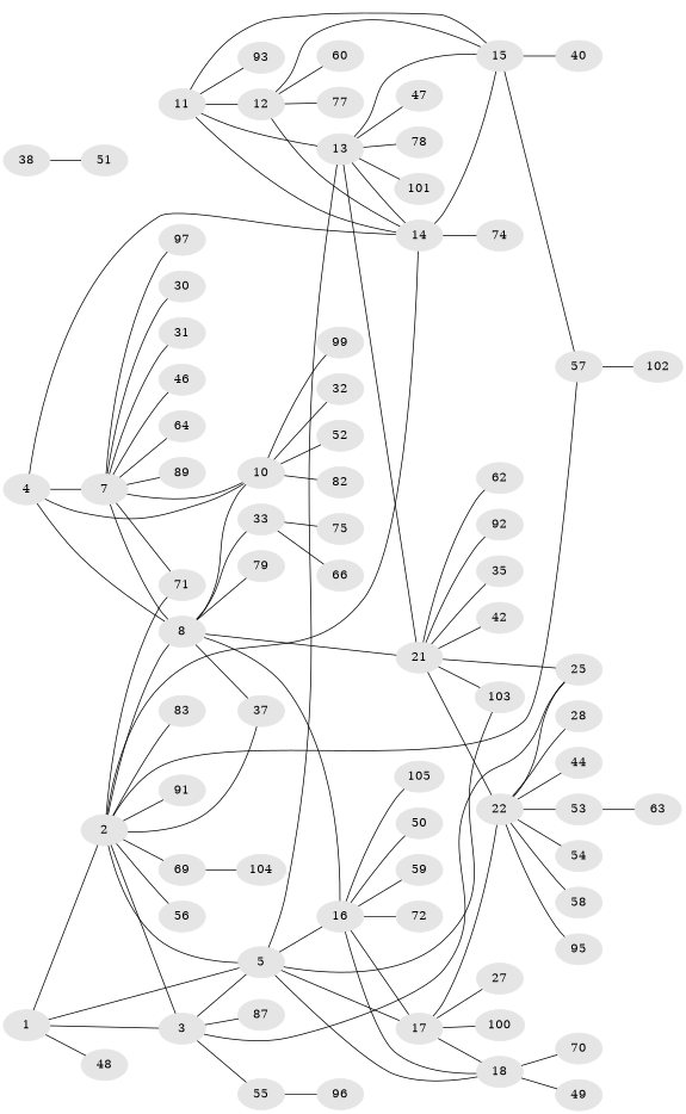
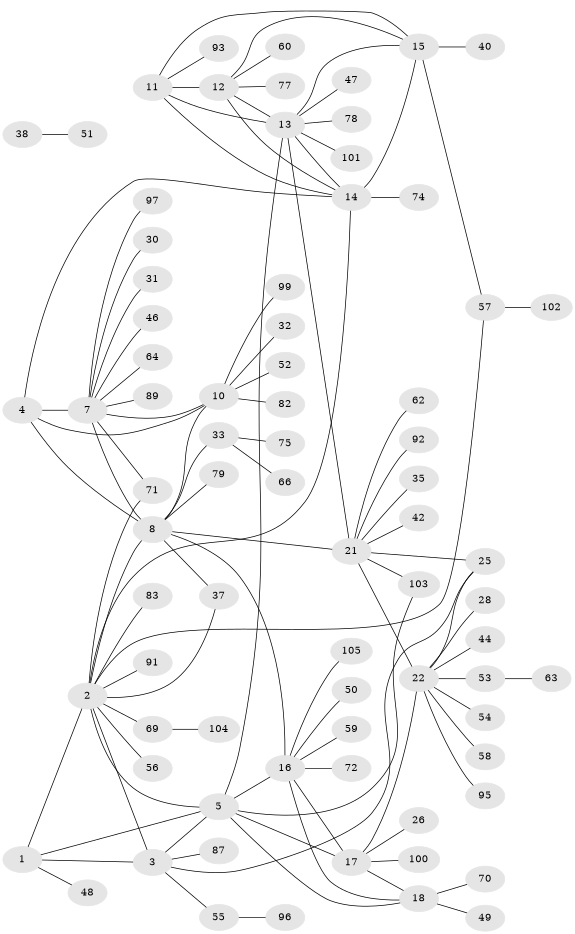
  graph {
    rankdir=LR
    node [color=gray90 style=filled]
    2 [super="+39"]
    3 [super="+4"]
    5 [super="+19"]
    8 [super="+88"]
    14 [super="+36"]
    37
    56
    57 [super="+67"]
    69
    71
    83
    91
    1
    48 [super="+65"]
    25
    55
    87
    13 [super="+61"]
    16 [super="+20"]
    17 [super="+98"]
    18 [super="+84"]
    103
    10 [super="+29"]
    21 [super="+23"]
    33 [super="+73"]
    79
    15 [super="+76"]
    74
    102
    104
    96
    47 [super="+85"]
    78
    101
    50
    59
    72
    105
    22 [super="+24"]
-   27 [super="+94"]
+   27 [super="+94" label=26]
    100
    49
    70
    n44 [label=4 super="+34"]
    7 [super="+9"]
    30 [super="+45"]
    31
    46
    64
    89
    97
    32
    52
    82
    99
    35
    42
    62
    92
    66
    75 [super="+81"]
    11 [super="+43"]
    12 [super="+106"]
    93
    60
    77
    40
    28 [super="+86"]
    44 [super="+90"]
    53
    54
    58
    95
    63
    38 [super="+68"]
    51 [super="+80"]
    2 -- 3 [weight=2]
    2 -- 5
    2 -- 8
    2 -- 14
    2 -- 37
    2 -- 56
    2 -- 57
    2 -- 69
    2 -- 71
    2 -- 83
    2 -- 91
    3 -- 5 [weight=2]
    3 -- 25
    3 -- 55
    3 -- 87
    5 -- 13
    5 -- 16 [weight=2]
    5 -- 17
    5 -- 18
    5 -- 103
    8 -- 37
    8 -- 16
    8 -- 10
    8 -- 21
    8 -- 33
    8 -- 79
    14 -- 15
    14 -- 74
    57 -- 102
    69 -- 104
    1 -- 2
    1 -- 3 [weight=2]
    1 -- 5
    1 -- 48
    55 -- 96
    13 -- 14
    13 -- 21
    13 -- 15
    13 -- 47
    13 -- 78
    13 -- 101
    16 -- 17 [weight=2]
    16 -- 18 [weight=2]
    16 -- 50
    16 -- 59
    16 -- 72
    16 -- 105
    17 -- 18
    17 -- 22
    17 -- 27
    17 -- 100
    18 -- 49
    18 -- 70
    10 -- 32
    10 -- 52
    10 -- 82
    10 -- 99
    21 -- 25 [weight=2]
    21 -- 103
    21 -- 22 [weight=4]
    21 -- 35
    21 -- 42
    21 -- 62
    21 -- 92
    33 -- 66
    33 -- 75
    15 -- 57
    15 -- 40
    22 -- 25 [weight=2]
    22 -- 28
    22 -- 44
    22 -- 53
    22 -- 54
    22 -- 58
    22 -- 95
    n44 -- 8
    n44 -- 14
    n44 -- 10
    n44 -- 7 [weight=2]
    7 -- 8 [weight=2]
    7 -- 71
    7 -- 10 [weight=2]
    7 -- 30
    7 -- 31
    7 -- 46
    7 -- 64
    7 -- 89
    7 -- 97
    11 -- 14
    11 -- 13
    11 -- 15
    11 -- 12
    11 -- 93
    12 -- 14
+   12 -- 13
    12 -- 15
    12 -- 60
    12 -- 77
    53 -- 63
    38 -- 51
  }
